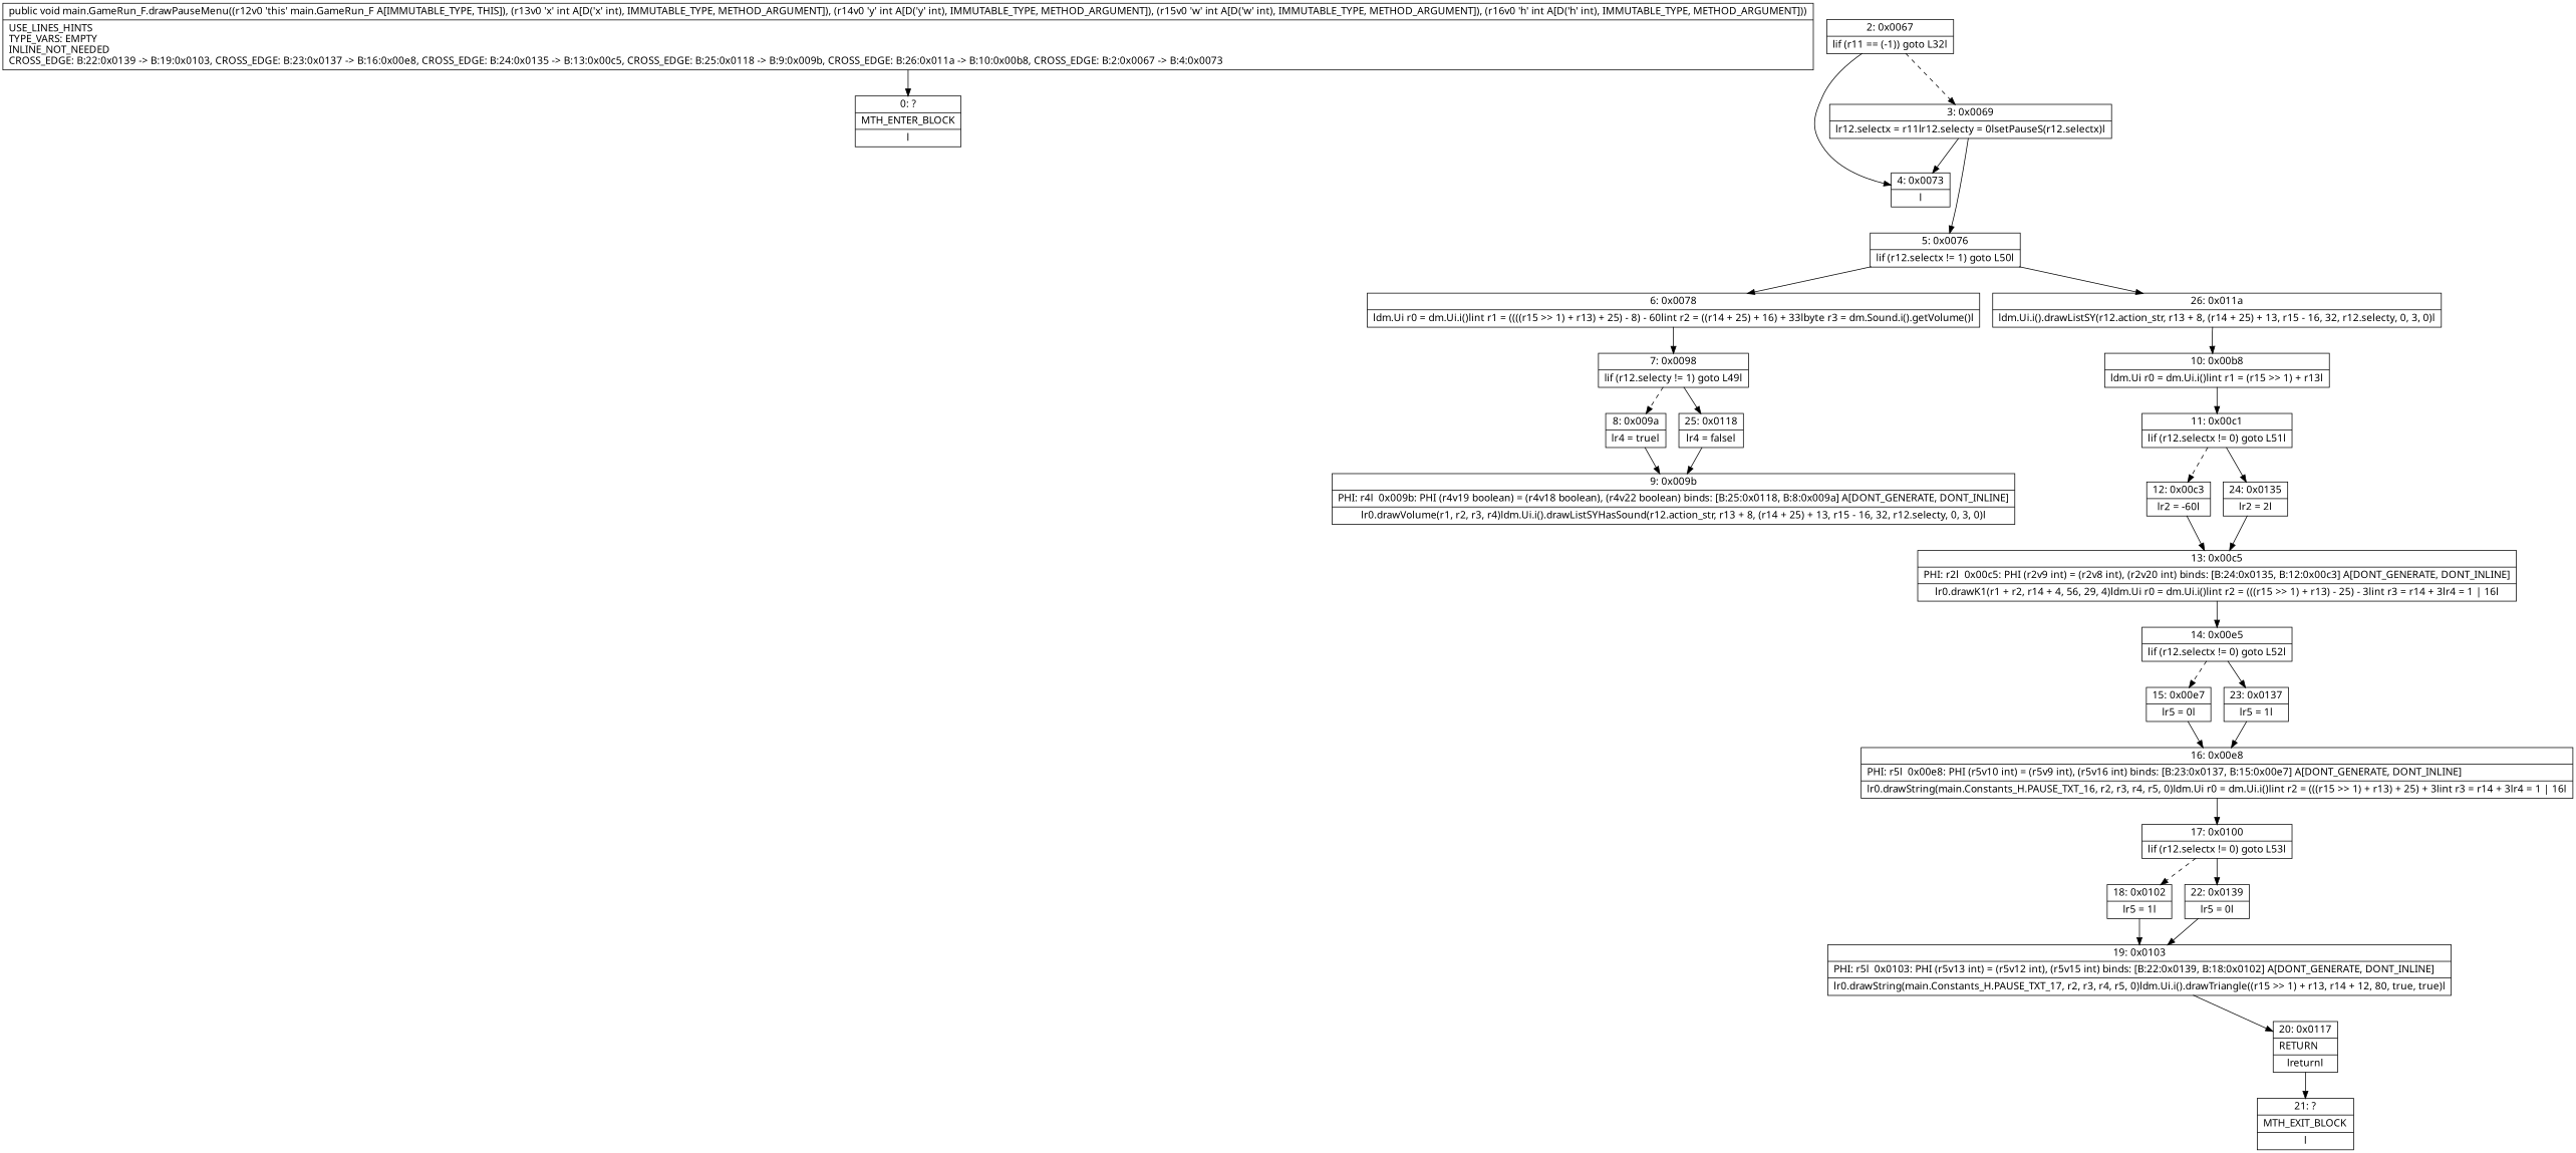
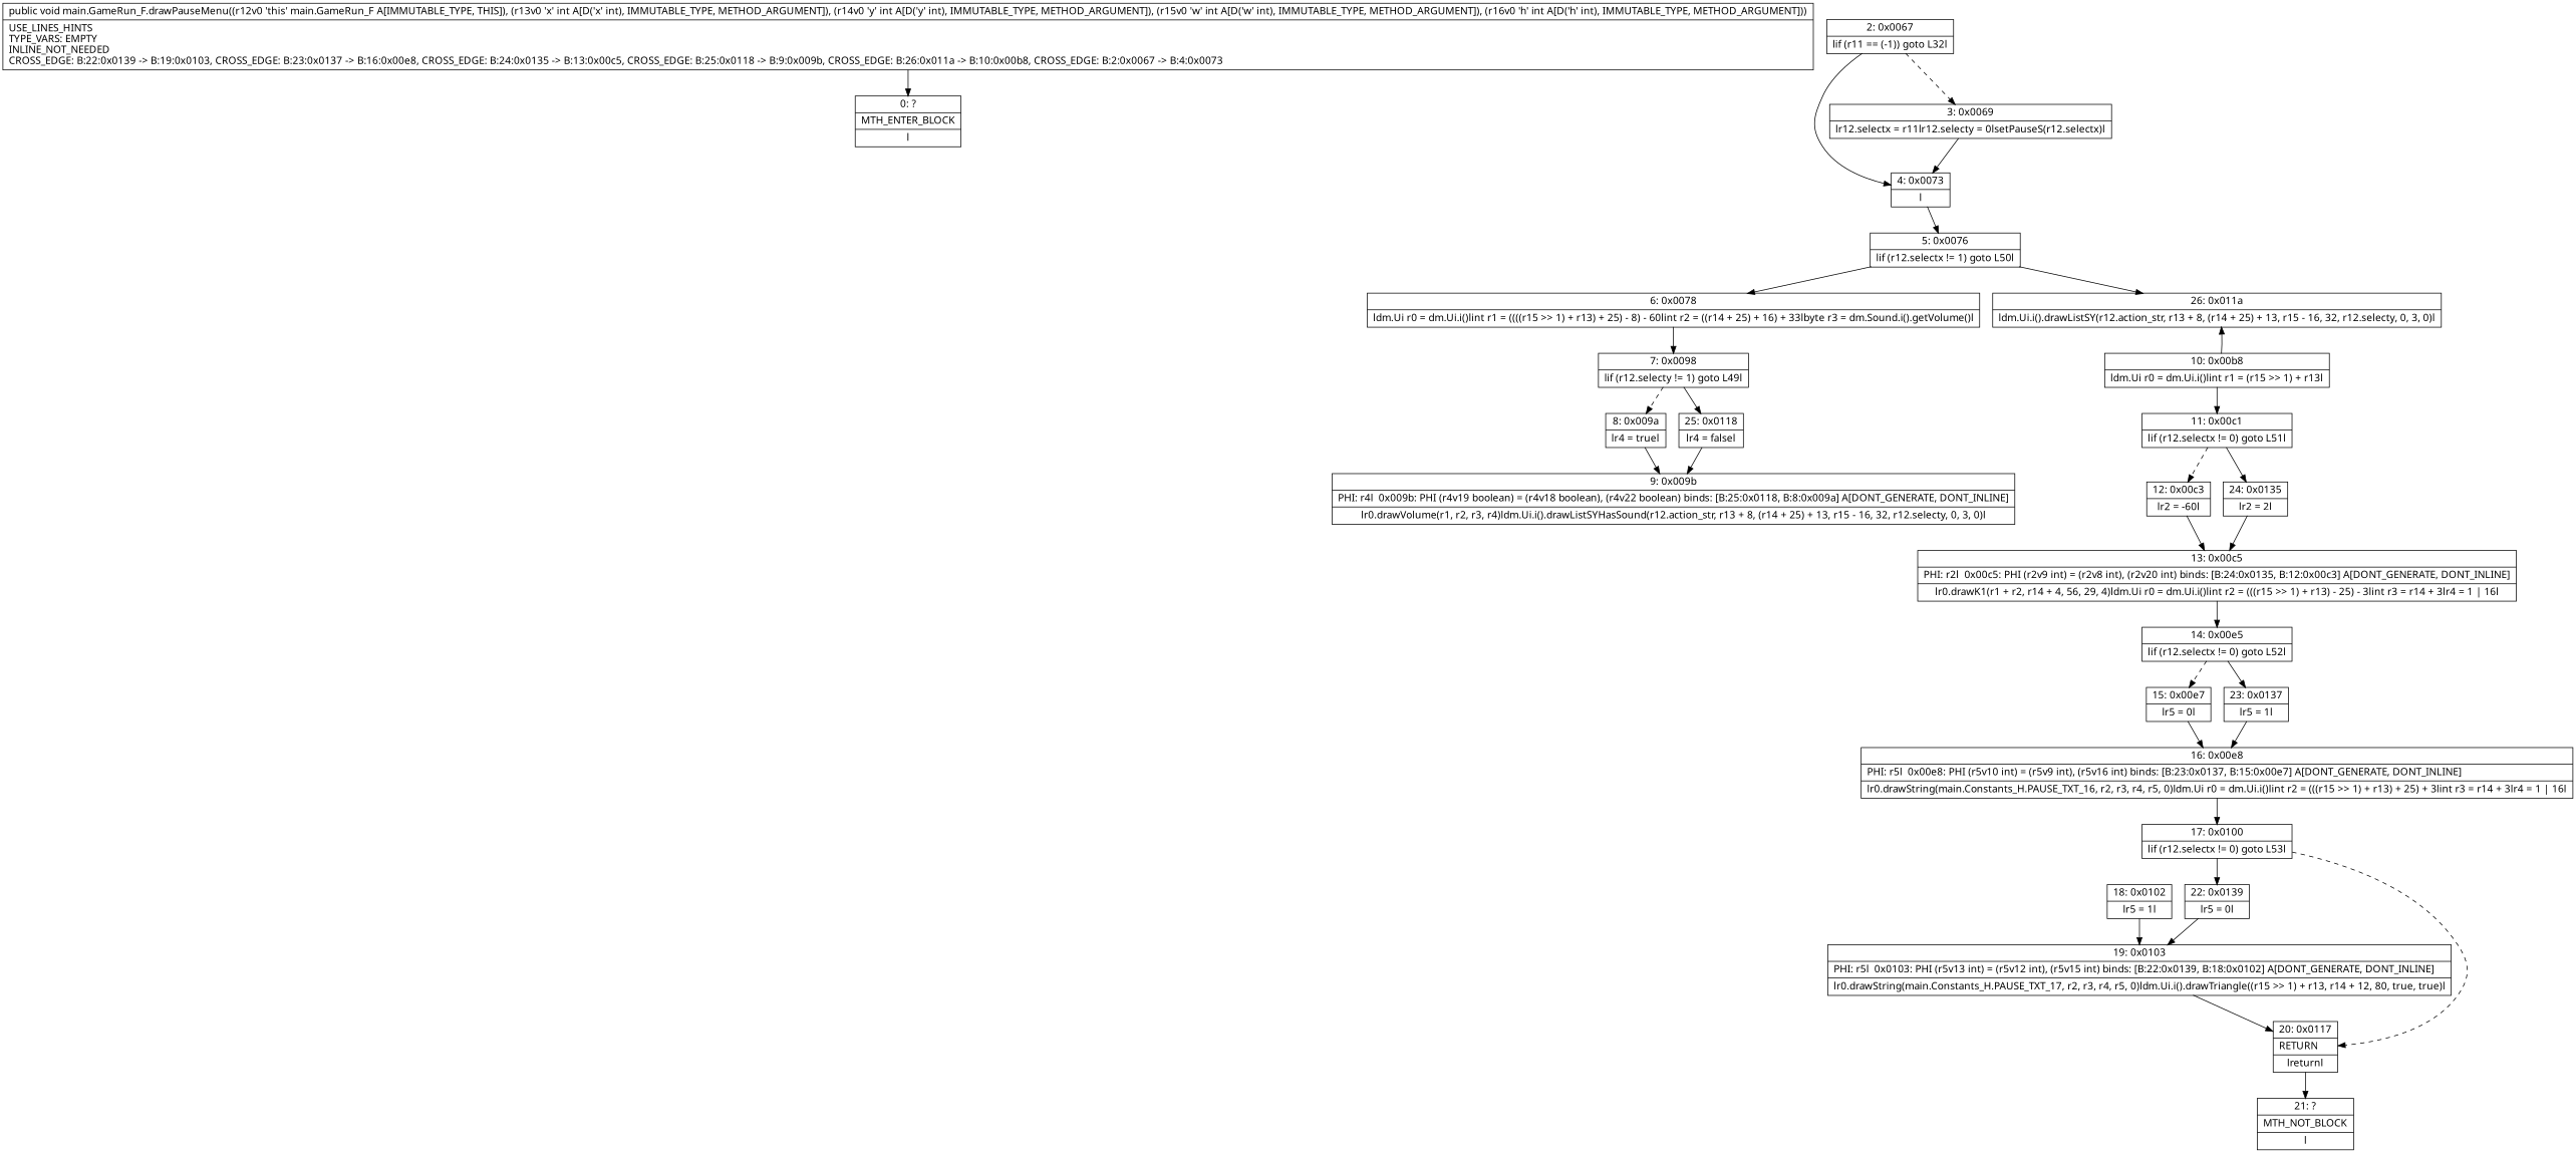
  digraph {
    fontname="Noto Sans"
    node [fontname="Noto Sans" shape=record]
    edge [fontname="Noto Sans"]
    n1 [label="{0\:\ ?|MTH_ENTER_BLOCK\l|l}"]
    n2 [label="{2\:\ 0x0067|lif (r11 == (\-1)) goto L32l}"]
    n3 [label="{3\:\ 0x0069|lr12.selectx = r11lr12.selecty = 0lsetPauseS(r12.selectx)l}"]
    n4 [label="{4\:\ 0x0073|l}"]
    n5 [label="{5\:\ 0x0076|lif (r12.selectx != 1) goto L50l}"]
    n6 [label="{6\:\ 0x0078|ldm.Ui r0 = dm.Ui.i()lint r1 = ((((r15 \>\> 1) + r13) + 25) \- 8) \- 60lint r2 = ((r14 + 25) + 16) + 33lbyte r3 = dm.Sound.i().getVolume()l}"]
    n7 [label="{26\:\ 0x011a|ldm.Ui.i().drawListSY(r12.action_str, r13 + 8, (r14 + 25) + 13, r15 \- 16, 32, r12.selecty, 0, 3, 0)l}"]
    n8 [label="{7\:\ 0x0098|lif (r12.selecty != 1) goto L49l}"]
    n9 [label="{10\:\ 0x00b8|ldm.Ui r0 = dm.Ui.i()lint r1 = (r15 \>\> 1) + r13l}"]
    n10 [label="{8\:\ 0x009a|lr4 = truel}"]
    n11 [label="{25\:\ 0x0118|lr4 = falsel}"]
    n12 [label="{9\:\ 0x009b|PHI: r4l  0x009b: PHI (r4v19 boolean) = (r4v18 boolean), (r4v22 boolean) binds: [B:25:0x0118, B:8:0x009a] A[DONT_GENERATE, DONT_INLINE]\l|lr0.drawVolume(r1, r2, r3, r4)ldm.Ui.i().drawListSYHasSound(r12.action_str, r13 + 8, (r14 + 25) + 13, r15 \- 16, 32, r12.selecty, 0, 3, 0)l}"]
    n13 [label="{11\:\ 0x00c1|lif (r12.selectx != 0) goto L51l}"]
    n14 [label="{12\:\ 0x00c3|lr2 = \-60l}"]
    n15 [label="{24\:\ 0x0135|lr2 = 2l}"]
    n16 [label="{13\:\ 0x00c5|PHI: r2l  0x00c5: PHI (r2v9 int) = (r2v8 int), (r2v20 int) binds: [B:24:0x0135, B:12:0x00c3] A[DONT_GENERATE, DONT_INLINE]\l|lr0.drawK1(r1 + r2, r14 + 4, 56, 29, 4)ldm.Ui r0 = dm.Ui.i()lint r2 = (((r15 \>\> 1) + r13) \- 25) \- 3lint r3 = r14 + 3lr4 = 1 \| 16l}"]
    n17 [label="{14\:\ 0x00e5|lif (r12.selectx != 0) goto L52l}"]
    n18 [label="{15\:\ 0x00e7|lr5 = 0l}"]
    n19 [label="{23\:\ 0x0137|lr5 = 1l}"]
    n20 [label="{16\:\ 0x00e8|PHI: r5l  0x00e8: PHI (r5v10 int) = (r5v9 int), (r5v16 int) binds: [B:23:0x0137, B:15:0x00e7] A[DONT_GENERATE, DONT_INLINE]\l|lr0.drawString(main.Constants_H.PAUSE_TXT_16, r2, r3, r4, r5, 0)ldm.Ui r0 = dm.Ui.i()lint r2 = (((r15 \>\> 1) + r13) + 25) + 3lint r3 = r14 + 3lr4 = 1 \| 16l}"]
    n21 [label="{17\:\ 0x0100|lif (r12.selectx != 0) goto L53l}"]
    n22 [label="{18\:\ 0x0102|lr5 = 1l}"]
    n23 [label="{22\:\ 0x0139|lr5 = 0l}"]
    n24 [label="{19\:\ 0x0103|PHI: r5l  0x0103: PHI (r5v13 int) = (r5v12 int), (r5v15 int) binds: [B:22:0x0139, B:18:0x0102] A[DONT_GENERATE, DONT_INLINE]\l|lr0.drawString(main.Constants_H.PAUSE_TXT_17, r2, r3, r4, r5, 0)ldm.Ui.i().drawTriangle((r15 \>\> 1) + r13, r14 + 12, 80, true, true)l}"]
    n25 [label="{20\:\ 0x0117|RETURN\l|lreturnl}"]
-   n26 [label="{21\:\ ?|MTH_EXIT_BLOCK\l|l}"]
+   n26 [label="{21\:\ ?|MTH_NOT_BLOCK\l|l}"]
    n27 [label="{public void main.GameRun_F.drawPauseMenu((r12v0 'this' main.GameRun_F A[IMMUTABLE_TYPE, THIS]), (r13v0 'x' int A[D('x' int), IMMUTABLE_TYPE, METHOD_ARGUMENT]), (r14v0 'y' int A[D('y' int), IMMUTABLE_TYPE, METHOD_ARGUMENT]), (r15v0 'w' int A[D('w' int), IMMUTABLE_TYPE, METHOD_ARGUMENT]), (r16v0 'h' int A[D('h' int), IMMUTABLE_TYPE, METHOD_ARGUMENT]))  | USE_LINES_HINTS\lTYPE_VARS: EMPTY\lINLINE_NOT_NEEDED\lCROSS_EDGE: B:22:0x0139 \-\> B:19:0x0103, CROSS_EDGE: B:23:0x0137 \-\> B:16:0x00e8, CROSS_EDGE: B:24:0x0135 \-\> B:13:0x00c5, CROSS_EDGE: B:25:0x0118 \-\> B:9:0x009b, CROSS_EDGE: B:26:0x011a \-\> B:10:0x00b8, CROSS_EDGE: B:2:0x0067 \-\> B:4:0x0073\l}"]
    n2 -> n3 [style=dashed]
    n2 -> n4
    n3 -> n4
-   n3 -> n5
+   n4 -> n5
    n5 -> n6 [style=solid]
    n5 -> n7
    n6 -> n8
-   n7 -> n9
+   n9 -> n7
    n8 -> n10 [style=dashed]
    n8 -> n11
    n9 -> n13
    n10 -> n12
    n11 -> n12
    n13 -> n14 [style=dashed]
    n13 -> n15
    n14 -> n16
    n15 -> n16
    n16 -> n17
    n17 -> n18 [style=dashed]
    n17 -> n19
    n18 -> n20
    n19 -> n20
    n20 -> n21
-   n21 -> n22 [style=dashed]
+   n21 -> n25 [style=dashed]
    n21 -> n23
    n22 -> n24
    n23 -> n24
    n24 -> n25
    n25 -> n26
    n27 -> n1
  }
